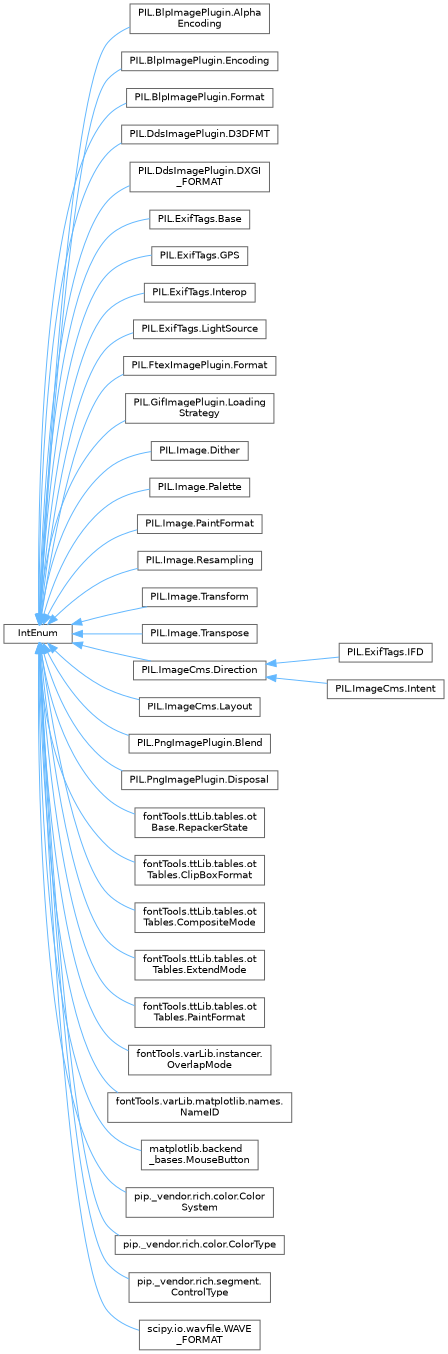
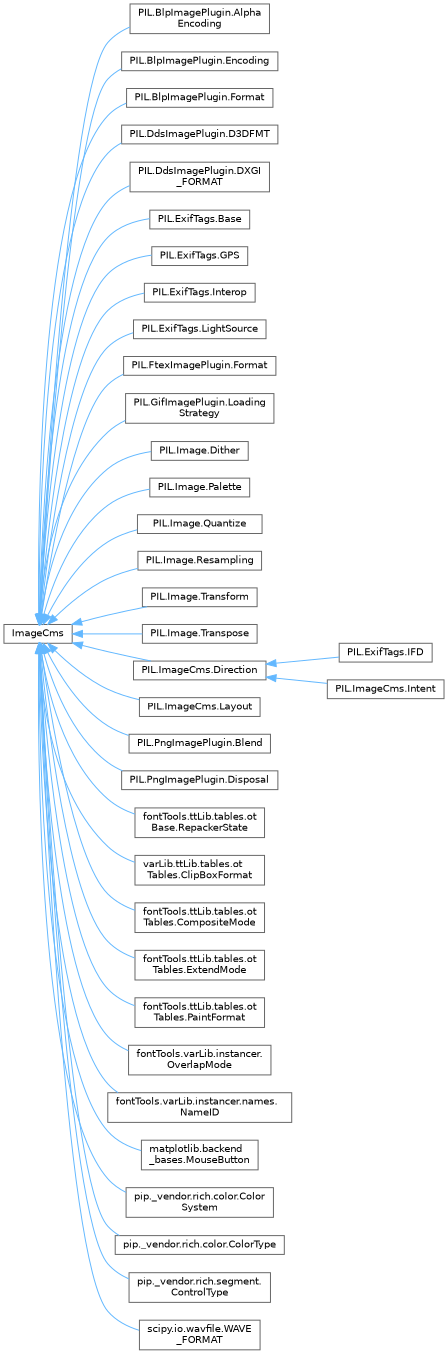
  digraph {
    rankdir=LR
    node [color=grey40 fillcolor=white fontname=Helvetica fontsize=10 shape=box style=filled]
    edge [color=steelblue1 dir=back fontname=Helvetica fontsize=10 labelfontname=Helvetica labelfontsize=10 style=solid]
-   n1 [height=0.2 label=IntEnum width=0.4]
+   n1 [height=0.2 label=ImageCms width=0.4]
    n2 [height=0.2 label="PIL.BlpImagePlugin.Alpha\lEncoding" width=0.4]
    n3 [height=0.2 label="PIL.BlpImagePlugin.Encoding" width=0.4]
    n4 [height=0.2 label="PIL.BlpImagePlugin.Format" width=0.4]
    n5 [height=0.2 label="PIL.DdsImagePlugin.D3DFMT" width=0.4]
    n6 [height=0.2 label="PIL.DdsImagePlugin.DXGI\l_FORMAT" width=0.4]
    n7 [height=0.2 label="PIL.ExifTags.Base" width=0.4]
    n8 [height=0.2 label="PIL.ExifTags.GPS" width=0.4]
    n9 [height=0.2 label="PIL.ExifTags.Interop" width=0.4]
    n10 [height=0.2 label="PIL.ExifTags.LightSource" width=0.4]
    n11 [height=0.2 label="PIL.FtexImagePlugin.Format" width=0.4]
    n12 [height=0.2 label="PIL.GifImagePlugin.Loading\lStrategy" width=0.4]
    n13 [height=0.2 label="PIL.Image.Dither" width=0.4]
    n14 [height=0.2 label="PIL.Image.Palette" width=0.4]
-   n15 [height=0.2 label="PIL.Image.PaintFormat" width=0.4]
+   n15 [height=0.2 label="PIL.Image.Quantize" width=0.4]
    n16 [height=0.2 label="PIL.Image.Resampling" width=0.4]
    n17 [height=0.2 label="PIL.Image.Transform" width=0.4]
    n18 [height=0.2 label="PIL.Image.Transpose" width=0.4]
    n19 [height=0.2 label="PIL.ImageCms.Direction" width=0.4]
    n20 [height=0.2 label="PIL.ImageCms.Layout" width=0.4]
    n21 [height=0.2 label="PIL.PngImagePlugin.Blend" width=0.4]
    n22 [height=0.2 label="PIL.PngImagePlugin.Disposal" width=0.4]
    n23 [height=0.2 label="fontTools.ttLib.tables.ot\lBase.RepackerState" width=0.4]
-   n24 [height=0.2 label="fontTools.ttLib.tables.ot\lTables.ClipBoxFormat" width=0.4]
+   n24 [height=0.2 label="varLib.ttLib.tables.ot\lTables.ClipBoxFormat" width=0.4]
    n25 [height=0.2 label="fontTools.ttLib.tables.ot\lTables.CompositeMode" width=0.4]
    n26 [height=0.2 label="fontTools.ttLib.tables.ot\lTables.ExtendMode" width=0.4]
    n27 [height=0.2 label="fontTools.ttLib.tables.ot\lTables.PaintFormat" width=0.4]
    n28 [height=0.2 label="fontTools.varLib.instancer.\lOverlapMode" width=0.4]
-   n29 [height=0.2 label="fontTools.varLib.matplotlib.names.\lNameID" width=0.4]
+   n29 [height=0.2 label="fontTools.varLib.instancer.names.\lNameID" width=0.4]
    n30 [height=0.2 label="matplotlib.backend\l_bases.MouseButton" width=0.4]
    n31 [height=0.2 label="pip._vendor.rich.color.Color\lSystem" width=0.4]
    n32 [height=0.2 label="pip._vendor.rich.color.ColorType" width=0.4]
    n33 [height=0.2 label="pip._vendor.rich.segment.\lControlType" width=0.4]
    n34 [height=0.2 label="scipy.io.wavfile.WAVE\l_FORMAT" width=0.4]
    n35 [height=0.2 label="PIL.ExifTags.IFD" width=0.4]
    n36 [height=0.2 label="PIL.ImageCms.Intent" width=0.4]
    n1 -> n2
    n1 -> n3
    n1 -> n4
    n1 -> n5
    n1 -> n6
    n1 -> n7
    n1 -> n8
    n1 -> n9
    n1 -> n10
    n1 -> n11
    n1 -> n12
    n1 -> n13
    n1 -> n14
    n1 -> n15
    n1 -> n16
    n1 -> n17
    n1 -> n18
    n1 -> n19
    n1 -> n20
    n1 -> n21
    n1 -> n22
    n1 -> n23
    n1 -> n24
    n1 -> n25
    n1 -> n26
    n1 -> n27
    n1 -> n28
    n1 -> n29
    n1 -> n30
    n1 -> n31
    n1 -> n32
    n1 -> n33
    n1 -> n34
    n19 -> n35
    n19 -> n36
  }
